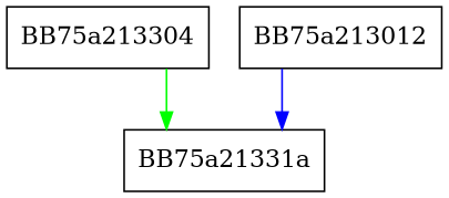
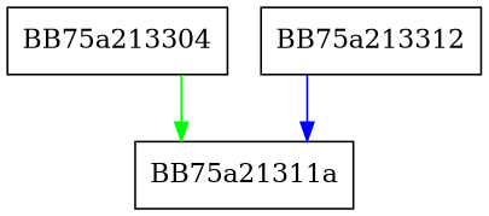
  digraph {
    splines=ortho
    node [shape=box]
    BB75a213304
-   BB75a21331a
-   BB75a213312 [label=BB75a213012]
+   BB75a21331a [label=BB75a21311a]
+   BB75a213312
    BB75a213304 -> BB75a21331a [color=green]
    BB75a213312 -> BB75a21331a [color=blue]
  }
